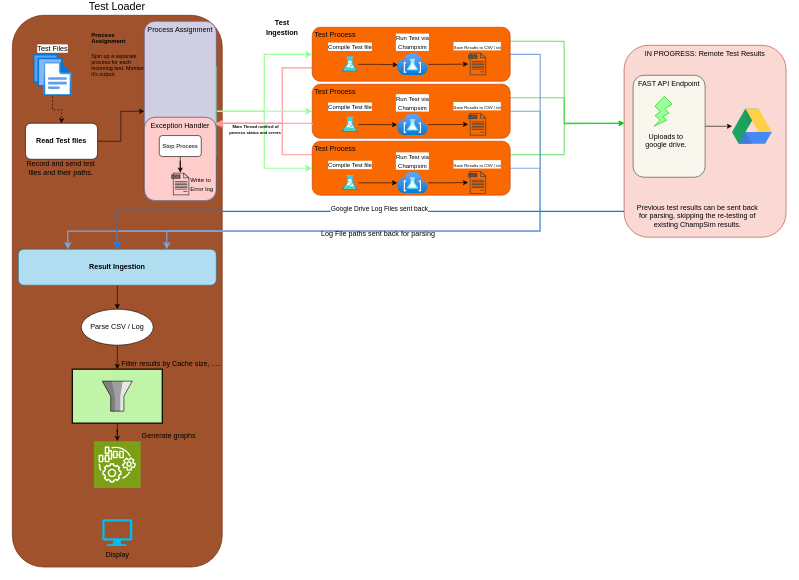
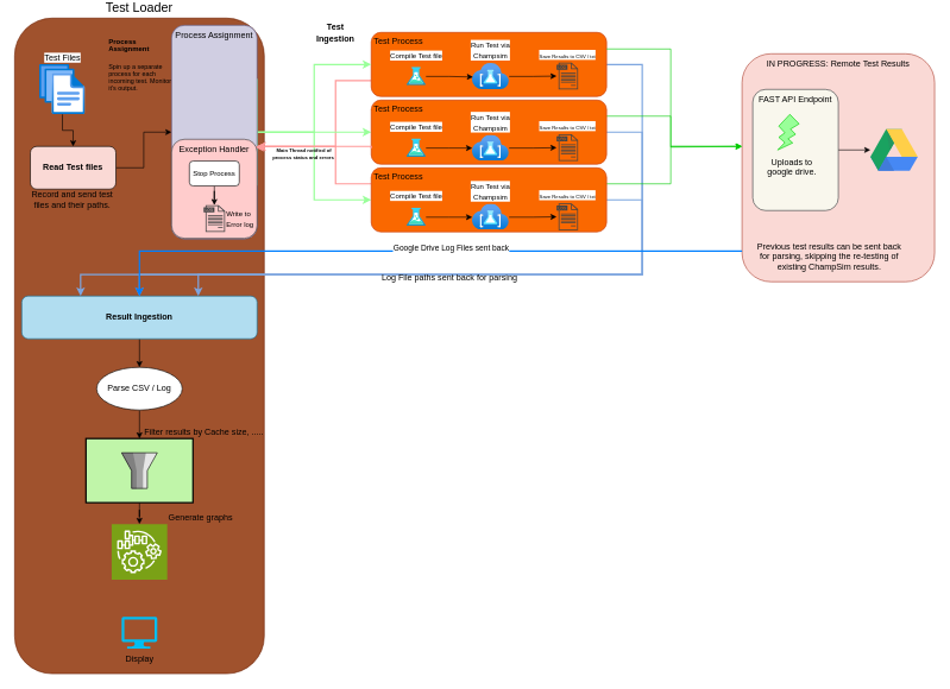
  <mxCell id="0" />
  <mxCell id="1" parent="0" />
  <mxCell id="2" value="&lt;font style=&quot;font-size: 18px;&quot;&gt;Test Loader&lt;/font&gt;" style="rounded=1;whiteSpace=wrap;html=1;labelPosition=center;verticalLabelPosition=top;align=center;verticalAlign=bottom;fillColor=#a0522d;strokeColor=#6D1F00;fontColor=#000000;" vertex="1" parent="1"><mxGeometry x="20" y="20" width="350" height="920" as="geometry" /></mxCell>
- <mxCell id="3" style="edgeStyle=orthogonalEdgeStyle;rounded=0;orthogonalLoop=1;jettySize=auto;html=1;entryX=0.5;entryY=0;entryDx=0;entryDy=0;dashed=1;" edge="1" parent="1" source="4" target="7"><mxGeometry relative="1" as="geometry" /></mxCell>
+ <mxCell id="3" style="edgeStyle=orthogonalEdgeStyle;rounded=0;orthogonalLoop=1;jettySize=auto;html=1;entryX=0.5;entryY=0;entryDx=0;entryDy=0;" edge="1" parent="1" source="4" target="7"><mxGeometry relative="1" as="geometry" /></mxCell>
  <mxCell id="4" value="Test Files" style="image;aspect=fixed;html=1;points=[];align=center;fontSize=12;image=img/lib/azure2/general/Files.svg;labelPosition=center;verticalLabelPosition=top;verticalAlign=bottom;" vertex="1" parent="1"><mxGeometry x="55" y="85" width="64" height="70" as="geometry" /></mxCell>
  <mxCell id="5" value="IN PROGRESS: Remote Test Results" style="rounded=1;whiteSpace=wrap;html=1;fillColor=#fad9d5;strokeColor=#ae4132;labelPosition=center;verticalLabelPosition=middle;align=center;verticalAlign=top;" vertex="1" parent="1"><mxGeometry x="1040" y="70" width="270" height="320" as="geometry" /></mxCell>
  <mxCell id="6" style="edgeStyle=orthogonalEdgeStyle;rounded=0;orthogonalLoop=1;jettySize=auto;html=1;entryX=0;entryY=0.5;entryDx=0;entryDy=0;" edge="1" parent="1" source="7" target="15"><mxGeometry relative="1" as="geometry" /></mxCell>
- <mxCell id="7" value="&lt;b&gt;Read Test files&lt;/b&gt;" style="rounded=1;whiteSpace=wrap;html=1;" vertex="1" parent="1"><mxGeometry x="42" y="200" width="120" height="60" as="geometry" /></mxCell>
+ <mxCell id="7" value="&lt;b&gt;Read Test files&lt;/b&gt;" style="rounded=1;whiteSpace=wrap;html=1;fillColor=#fad9d5;" vertex="1" parent="1"><mxGeometry x="42" y="200" width="120" height="60" as="geometry" /></mxCell>
  <mxCell id="8" style="edgeStyle=orthogonalEdgeStyle;rounded=0;orthogonalLoop=1;jettySize=auto;html=1;exitX=0;exitY=0.75;exitDx=0;exitDy=0;strokeColor=#FF9999;strokeWidth=2;" edge="1" parent="1" source="10"><mxGeometry relative="1" as="geometry"><mxPoint x="360" y="200" as="targetPoint" /><Array as="points"><mxPoint x="470" y="108" /><mxPoint x="470" y="200" /></Array></mxGeometry></mxCell>
  <mxCell id="9" style="edgeStyle=orthogonalEdgeStyle;rounded=0;orthogonalLoop=1;jettySize=auto;html=1;entryX=0.25;entryY=0;entryDx=0;entryDy=0;strokeWidth=2;strokeColor=#7EA6E0;" edge="1" parent="1" source="10" target="46"><mxGeometry relative="1" as="geometry"><Array as="points"><mxPoint x="900" y="85" /><mxPoint x="900" y="380" /><mxPoint x="112" y="380" /></Array></mxGeometry></mxCell>
  <mxCell id="10" value="Test Process" style="rounded=1;whiteSpace=wrap;html=1;labelPosition=center;verticalLabelPosition=middle;align=left;verticalAlign=top;spacing=0;spacingLeft=4;fillColor=#fa6800;strokeColor=#C73500;fontColor=#000000;" vertex="1" parent="1"><mxGeometry x="520" y="40" width="330" height="90" as="geometry" /></mxCell>
  <mxCell id="11" style="edgeStyle=orthogonalEdgeStyle;rounded=0;orthogonalLoop=1;jettySize=auto;html=1;exitX=1;exitY=0.25;exitDx=0;exitDy=0;entryX=0;entryY=0.5;entryDx=0;entryDy=0;strokeColor=#99FF99;strokeWidth=2;" edge="1" parent="1" source="15" target="10"><mxGeometry relative="1" as="geometry"><Array as="points"><mxPoint x="360" y="180" /><mxPoint x="440" y="180" /><mxPoint x="440" y="85" /></Array></mxGeometry></mxCell>
  <mxCell id="12" value="&lt;font style=&quot;font-size: 7px;&quot;&gt;Save Results to CSV / txt&lt;/font&gt;" style="sketch=0;pointerEvents=1;shadow=0;dashed=0;html=1;strokeColor=none;fillColor=#434445;aspect=fixed;labelPosition=center;verticalLabelPosition=top;verticalAlign=bottom;align=center;outlineConnect=0;shape=mxgraph.vvd.log_files;labelBackgroundColor=default;spacing=4;" vertex="1" parent="1"><mxGeometry x="780" y="82.5" width="30" height="37.5" as="geometry" /></mxCell>
  <mxCell id="13" style="edgeStyle=orthogonalEdgeStyle;rounded=0;orthogonalLoop=1;jettySize=auto;html=1;exitX=1;exitY=0.5;exitDx=0;exitDy=0;entryX=0;entryY=0.5;entryDx=0;entryDy=0;strokeColor=#99FF99;strokeWidth=2;" edge="1" parent="1" source="15" target="22"><mxGeometry relative="1" as="geometry" /></mxCell>
  <mxCell id="14" style="edgeStyle=orthogonalEdgeStyle;rounded=0;orthogonalLoop=1;jettySize=auto;html=1;exitX=1;exitY=0.75;exitDx=0;exitDy=0;entryX=0;entryY=0.5;entryDx=0;entryDy=0;strokeColor=#99FF99;strokeWidth=2;" edge="1" parent="1" source="15" target="26"><mxGeometry relative="1" as="geometry"><Array as="points"><mxPoint x="360" y="180" /><mxPoint x="440" y="180" /><mxPoint x="440" y="275" /></Array></mxGeometry></mxCell>
  <mxCell id="15" value="Process Assignment" style="rounded=1;whiteSpace=wrap;html=1;verticalAlign=top;fillColor=#d0cee2;strokeColor=#56517e;" vertex="1" parent="1"><mxGeometry x="240" y="30" width="120" height="300" as="geometry" /></mxCell>
  <mxCell id="16" style="edgeStyle=orthogonalEdgeStyle;rounded=0;orthogonalLoop=1;jettySize=auto;html=1;" edge="1" parent="1" source="17" target="12"><mxGeometry relative="1" as="geometry" /></mxCell>
  <mxCell id="17" value="&lt;font style=&quot;font-size: 10px;&quot;&gt;Run Test via&lt;br&gt;Champsim&lt;/font&gt;" style="image;aspect=fixed;html=1;points=[];align=center;image=img/lib/azure2/other/Test_Base.svg;labelPosition=center;verticalLabelPosition=top;verticalAlign=middle;spacing=7;" vertex="1" parent="1"><mxGeometry x="661.66" y="83.53" width="51.67" height="36.47" as="geometry" /></mxCell>
  <mxCell id="18" value="&lt;h1 style=&quot;margin-top: 0px; line-height: 20%;&quot;&gt;&lt;font style=&quot;font-size: 10px;&quot;&gt;Process Assignment&lt;/font&gt;&lt;/h1&gt;&lt;p style=&quot;line-height: 77%;&quot;&gt;&lt;font style=&quot;font-size: 9px;&quot;&gt;Spin up a separate process for each incoming test. Monitor it's output.&amp;nbsp;&amp;nbsp;&lt;/font&gt;&lt;/p&gt;" style="text;html=1;whiteSpace=wrap;overflow=hidden;rounded=0;align=left;" vertex="1" parent="1"><mxGeometry x="150" y="40" width="100" height="80" as="geometry" /></mxCell>
  <mxCell id="19" value="Record and send test files and their paths." style="text;html=1;align=center;verticalAlign=middle;whiteSpace=wrap;rounded=0;" vertex="1" parent="1"><mxGeometry x="42" y="260" width="118" height="30" as="geometry" /></mxCell>
  <mxCell id="20" style="edgeStyle=orthogonalEdgeStyle;rounded=0;orthogonalLoop=1;jettySize=auto;html=1;exitX=1;exitY=0.25;exitDx=0;exitDy=0;strokeColor=#00CC00;" edge="1" parent="1" source="22"><mxGeometry relative="1" as="geometry"><mxPoint x="1040" y="200" as="targetPoint" /><Array as="points"><mxPoint x="940" y="157" /><mxPoint x="940" y="201" /><mxPoint x="1040" y="201" /></Array></mxGeometry></mxCell>
  <mxCell id="21" style="edgeStyle=orthogonalEdgeStyle;rounded=0;orthogonalLoop=1;jettySize=auto;html=1;entryX=0.5;entryY=0;entryDx=0;entryDy=0;strokeWidth=2;strokeColor=#7EA6E0;" edge="1" parent="1" source="22" target="46"><mxGeometry relative="1" as="geometry"><Array as="points"><mxPoint x="900" y="180" /><mxPoint x="900" y="380" /><mxPoint x="195" y="380" /></Array></mxGeometry></mxCell>
  <mxCell id="22" value="Test Process" style="rounded=1;whiteSpace=wrap;html=1;labelPosition=center;verticalLabelPosition=middle;align=left;verticalAlign=top;spacing=0;spacingLeft=4;fillColor=#fa6800;strokeColor=#C73500;fontColor=#000000;" vertex="1" parent="1"><mxGeometry x="520" y="135" width="330" height="90" as="geometry" /></mxCell>
  <mxCell id="23" style="edgeStyle=orthogonalEdgeStyle;rounded=0;orthogonalLoop=1;jettySize=auto;html=1;exitX=0;exitY=0.25;exitDx=0;exitDy=0;strokeColor=#FF9999;strokeWidth=2;" edge="1" parent="1" source="26"><mxGeometry relative="1" as="geometry"><mxPoint x="360" y="200" as="targetPoint" /><Array as="points"><mxPoint x="470" y="253" /><mxPoint x="470" y="200" /></Array></mxGeometry></mxCell>
  <mxCell id="24" style="edgeStyle=orthogonalEdgeStyle;rounded=0;orthogonalLoop=1;jettySize=auto;html=1;exitX=1;exitY=0.25;exitDx=0;exitDy=0;strokeColor=#00CC00;" edge="1" parent="1" source="26"><mxGeometry relative="1" as="geometry"><mxPoint x="1040" y="200" as="targetPoint" /><Array as="points"><mxPoint x="940" y="252" /><mxPoint x="940" y="200" /></Array></mxGeometry></mxCell>
  <mxCell id="25" style="edgeStyle=orthogonalEdgeStyle;rounded=0;orthogonalLoop=1;jettySize=auto;html=1;entryX=0.75;entryY=0;entryDx=0;entryDy=0;strokeWidth=2;strokeColor=#7EA6E0;" edge="1" parent="1" source="26" target="46"><mxGeometry relative="1" as="geometry"><Array as="points"><mxPoint x="900" y="275" /><mxPoint x="900" y="380" /><mxPoint x="278" y="380" /></Array></mxGeometry></mxCell>
  <mxCell id="26" value="Test Process" style="rounded=1;whiteSpace=wrap;html=1;labelPosition=center;verticalLabelPosition=middle;align=left;verticalAlign=top;spacing=0;spacingLeft=4;fillColor=#fa6800;strokeColor=#C73500;fontColor=#000000;" vertex="1" parent="1"><mxGeometry x="520" y="230" width="330" height="90" as="geometry" /></mxCell>
  <mxCell id="27" style="edgeStyle=orthogonalEdgeStyle;rounded=0;orthogonalLoop=1;jettySize=auto;html=1;exitX=0;exitY=0.75;exitDx=0;exitDy=0;entryX=0.981;entryY=0.082;entryDx=0;entryDy=0;entryPerimeter=0;strokeColor=#FF9999;strokeWidth=2;" edge="1" parent="1" source="22" target="50"><mxGeometry relative="1" as="geometry"><Array as="points"><mxPoint x="520" y="200" /><mxPoint x="360" y="200" /><mxPoint x="360" y="201" /></Array></mxGeometry></mxCell>
  <mxCell id="28" value="&lt;p style=&quot;line-height: 140%;&quot;&gt;&lt;b&gt;Test Ingestion&lt;/b&gt;&lt;/p&gt;" style="text;html=1;align=center;verticalAlign=middle;whiteSpace=wrap;rounded=0;" vertex="1" parent="1"><mxGeometry x="440" y="25" width="60" height="30" as="geometry" /></mxCell>
  <mxCell id="29" value="&lt;p style=&quot;line-height: 80%;&quot;&gt;&lt;font style=&quot;font-size: 7px;&quot;&gt;&lt;b&gt;&amp;nbsp;Main Thread notified of process status and errors&lt;/b&gt;&lt;/font&gt;&lt;/p&gt;" style="text;html=1;align=center;verticalAlign=middle;whiteSpace=wrap;rounded=0;" vertex="1" parent="1"><mxGeometry x="380" y="195" width="90" height="30" as="geometry" /></mxCell>
  <mxCell id="30" value="&lt;font style=&quot;font-size: 10px;&quot;&gt;Compile Test file&lt;/font&gt;" style="image;aspect=fixed;html=1;points=[];align=center;fontSize=12;image=img/lib/azure2/general/Load_Test.svg;labelPosition=center;verticalLabelPosition=top;verticalAlign=bottom;spacing=9;" vertex="1" parent="1"><mxGeometry x="570" y="88.76" width="26.79" height="26" as="geometry" /></mxCell>
  <mxCell id="31" style="edgeStyle=orthogonalEdgeStyle;rounded=0;orthogonalLoop=1;jettySize=auto;html=1;entryX=0.022;entryY=0.523;entryDx=0;entryDy=0;entryPerimeter=0;" edge="1" parent="1" source="30" target="17"><mxGeometry relative="1" as="geometry" /></mxCell>
  <mxCell id="32" value="&lt;font style=&quot;font-size: 7px;&quot;&gt;Save Results to CSV / txt&lt;/font&gt;" style="sketch=0;pointerEvents=1;shadow=0;dashed=0;html=1;strokeColor=none;fillColor=#434445;aspect=fixed;labelPosition=center;verticalLabelPosition=top;verticalAlign=bottom;align=center;outlineConnect=0;shape=mxgraph.vvd.log_files;labelBackgroundColor=default;spacing=4;" vertex="1" parent="1"><mxGeometry x="780" y="183" width="30" height="37.5" as="geometry" /></mxCell>
  <mxCell id="33" style="edgeStyle=orthogonalEdgeStyle;rounded=0;orthogonalLoop=1;jettySize=auto;html=1;" edge="1" parent="1" source="34" target="32"><mxGeometry relative="1" as="geometry" /></mxCell>
  <mxCell id="34" value="&lt;font style=&quot;font-size: 10px;&quot;&gt;Run Test via&lt;br&gt;Champsim&lt;/font&gt;" style="image;aspect=fixed;html=1;points=[];align=center;image=img/lib/azure2/other/Test_Base.svg;labelPosition=center;verticalLabelPosition=top;verticalAlign=middle;spacing=7;" vertex="1" parent="1"><mxGeometry x="661.66" y="184.03" width="51.67" height="36.47" as="geometry" /></mxCell>
  <mxCell id="35" style="edgeStyle=orthogonalEdgeStyle;rounded=0;orthogonalLoop=1;jettySize=auto;html=1;" edge="1" parent="1" source="36" target="34"><mxGeometry relative="1" as="geometry" /></mxCell>
  <mxCell id="36" value="&lt;font style=&quot;font-size: 10px;&quot;&gt;Compile Test file&lt;/font&gt;" style="image;aspect=fixed;html=1;points=[];align=center;fontSize=12;image=img/lib/azure2/general/Load_Test.svg;labelPosition=center;verticalLabelPosition=top;verticalAlign=bottom;spacing=9;" vertex="1" parent="1"><mxGeometry x="570" y="189.26" width="26.79" height="26" as="geometry" /></mxCell>
  <mxCell id="37" value="&lt;font style=&quot;font-size: 7px;&quot;&gt;Save Results to CSV / txt&lt;/font&gt;" style="sketch=0;pointerEvents=1;shadow=0;dashed=0;html=1;strokeColor=none;fillColor=#434445;aspect=fixed;labelPosition=center;verticalLabelPosition=top;verticalAlign=bottom;align=center;outlineConnect=0;shape=mxgraph.vvd.log_files;labelBackgroundColor=default;spacing=4;" vertex="1" parent="1"><mxGeometry x="780" y="280" width="30" height="37.5" as="geometry" /></mxCell>
  <mxCell id="38" style="edgeStyle=orthogonalEdgeStyle;rounded=0;orthogonalLoop=1;jettySize=auto;html=1;" edge="1" parent="1" source="39" target="37"><mxGeometry relative="1" as="geometry" /></mxCell>
  <mxCell id="39" value="&lt;font style=&quot;font-size: 10px;&quot;&gt;Run Test via&lt;br&gt;Champsim&lt;/font&gt;" style="image;aspect=fixed;html=1;points=[];align=center;image=img/lib/azure2/other/Test_Base.svg;labelPosition=center;verticalLabelPosition=top;verticalAlign=middle;spacing=7;" vertex="1" parent="1"><mxGeometry x="661.66" y="281.03" width="51.67" height="36.47" as="geometry" /></mxCell>
  <mxCell id="40" style="edgeStyle=orthogonalEdgeStyle;rounded=0;orthogonalLoop=1;jettySize=auto;html=1;" edge="1" parent="1" source="43" target="39"><mxGeometry relative="1" as="geometry" /></mxCell>
  <mxCell id="41" style="edgeStyle=orthogonalEdgeStyle;rounded=0;orthogonalLoop=1;jettySize=auto;html=1;" edge="1" parent="1" source="42" target="47"><mxGeometry relative="1" as="geometry" /></mxCell>
  <mxCell id="42" value="FAST API Endpoint" style="rounded=1;whiteSpace=wrap;html=1;verticalAlign=top;fillColor=#f9f7ed;strokeColor=#36393d;" vertex="1" parent="1"><mxGeometry x="1055" y="120" width="120" height="170" as="geometry" /></mxCell>
  <mxCell id="43" value="&lt;font style=&quot;font-size: 10px;&quot;&gt;Compile Test file&lt;/font&gt;" style="image;aspect=fixed;html=1;points=[];align=center;fontSize=12;image=img/lib/azure2/general/Load_Test.svg;labelPosition=center;verticalLabelPosition=top;verticalAlign=bottom;spacing=9;" vertex="1" parent="1"><mxGeometry x="570" y="286.26" width="26.79" height="26" as="geometry" /></mxCell>
  <mxCell id="44" value="" style="verticalLabelPosition=top;verticalAlign=bottom;html=1;shape=mxgraph.basic.flash;strokeColor=#00CC00;fillStyle=solid;fillColor=#99FF99;labelPosition=center;align=center;" vertex="1" parent="1"><mxGeometry x="1090" y="155" width="30" height="50" as="geometry" /></mxCell>
  <mxCell id="45" style="edgeStyle=orthogonalEdgeStyle;rounded=0;orthogonalLoop=1;jettySize=auto;html=1;entryX=0.5;entryY=0;entryDx=0;entryDy=0;" edge="1" parent="1" source="46" target="59"><mxGeometry relative="1" as="geometry" /></mxCell>
  <mxCell id="46" value="&lt;b&gt;Result Ingestion&lt;/b&gt;" style="rounded=1;whiteSpace=wrap;html=1;labelPosition=center;verticalLabelPosition=middle;align=center;verticalAlign=middle;fillColor=#b1ddf0;strokeColor=#10739e;" vertex="1" parent="1"><mxGeometry x="30" y="410" width="330" height="60" as="geometry" /></mxCell>
  <mxCell id="47" value="" style="dashed=0;outlineConnect=0;html=1;align=center;labelPosition=center;verticalLabelPosition=bottom;verticalAlign=top;shape=mxgraph.weblogos.google_drive" vertex="1" parent="1"><mxGeometry x="1220" y="176" width="66.4" height="58" as="geometry" /></mxCell>
  <mxCell id="48" style="edgeStyle=orthogonalEdgeStyle;rounded=0;orthogonalLoop=1;jettySize=auto;html=1;exitX=1;exitY=0.25;exitDx=0;exitDy=0;entryX=-0.003;entryY=0.086;entryDx=0;entryDy=0;entryPerimeter=0;strokeColor=#00CC00;" edge="1" parent="1"><mxGeometry relative="1" as="geometry"><mxPoint x="850" y="63.27" as="sourcePoint" /><mxPoint x="1039.19" y="200.004" as="targetPoint" /><Array as="points"><mxPoint x="940" y="63" /><mxPoint x="940" y="200" /></Array></mxGeometry></mxCell>
  <mxCell id="49" value="Log File paths sent back for parsing" style="text;html=1;align=center;verticalAlign=middle;whiteSpace=wrap;rounded=0;" vertex="1" parent="1"><mxGeometry x="530" y="370.26" width="200" height="30" as="geometry" /></mxCell>
  <mxCell id="50" value="Exception Handler" style="rounded=1;whiteSpace=wrap;html=1;verticalAlign=top;fillColor=#ffcccc;strokeColor=#36393d;" vertex="1" parent="1"><mxGeometry x="240" y="190" width="120" height="139" as="geometry" /></mxCell>
  <mxCell id="51" style="edgeStyle=orthogonalEdgeStyle;rounded=0;orthogonalLoop=1;jettySize=auto;html=1;" edge="1" parent="1" source="52" target="53"><mxGeometry relative="1" as="geometry" /></mxCell>
  <mxCell id="52" value="&lt;font style=&quot;font-size: 10px;&quot;&gt;Stop Process&lt;/font&gt;" style="rounded=1;whiteSpace=wrap;html=1;" vertex="1" parent="1"><mxGeometry x="265" y="220.5" width="70" height="35" as="geometry" /></mxCell>
  <mxCell id="53" value="&lt;font style=&quot;font-size: 10px;&quot;&gt;Write to&lt;br&gt;Error log&lt;/font&gt;" style="sketch=0;pointerEvents=1;shadow=0;dashed=0;html=1;strokeColor=none;fillColor=#434445;aspect=fixed;labelPosition=right;verticalLabelPosition=middle;verticalAlign=middle;align=left;outlineConnect=0;shape=mxgraph.vvd.log_files;" vertex="1" parent="1"><mxGeometry x="285" y="282.5" width="30" height="37.5" as="geometry" /></mxCell>
  <mxCell id="54" style="edgeStyle=orthogonalEdgeStyle;rounded=0;orthogonalLoop=1;jettySize=auto;html=1;entryX=0.5;entryY=0;entryDx=0;entryDy=0;strokeWidth=2;strokeColor=#007FFF;" edge="1" parent="1" source="5" target="46"><mxGeometry relative="1" as="geometry"><Array as="points"><mxPoint x="195" y="347" /></Array></mxGeometry></mxCell>
  <mxCell id="55" value="Google Drive Log Files sent back" style="edgeLabel;html=1;align=center;verticalAlign=middle;resizable=0;points=[];" vertex="1" connectable="0" parent="54"><mxGeometry x="-0.085" y="-1" relative="1" as="geometry"><mxPoint x="6" y="-4" as="offset" /></mxGeometry></mxCell>
  <mxCell id="56" value="Uploads to google drive.&lt;div&gt;&lt;br&gt;&lt;br&gt;&lt;/div&gt;" style="text;html=1;align=center;verticalAlign=middle;whiteSpace=wrap;rounded=0;" vertex="1" parent="1"><mxGeometry x="1070" y="215" width="80" height="55" as="geometry" /></mxCell>
  <mxCell id="57" value="Previous test results can be sent back for parsing, skipping the re-testing of existing ChampSim results." style="text;html=1;align=center;verticalAlign=middle;whiteSpace=wrap;rounded=0;" vertex="1" parent="1"><mxGeometry x="1055" y="340.26" width="215" height="30" as="geometry" /></mxCell>
  <mxCell id="58" style="edgeStyle=orthogonalEdgeStyle;rounded=0;orthogonalLoop=1;jettySize=auto;html=1;" edge="1" parent="1" source="59" target="61"><mxGeometry relative="1" as="geometry" /></mxCell>
  <mxCell id="59" value="Parse CSV / Log" style="ellipse;whiteSpace=wrap;html=1;" vertex="1" parent="1"><mxGeometry x="135" y="510" width="120" height="60" as="geometry" /></mxCell>
  <mxCell id="60" style="edgeStyle=orthogonalEdgeStyle;rounded=0;orthogonalLoop=1;jettySize=auto;html=1;" edge="1" parent="1" source="61" target="62"><mxGeometry relative="1" as="geometry" /></mxCell>
  <mxCell id="61" value="&lt;font style=&quot;font-size: 12px;&quot;&gt;Filter results by Cache size, .....&lt;/font&gt;" style="html=1;strokeWidth=2;outlineConnect=0;dashed=0;align=left;fontSize=10;fillColor=#c0f5a9;verticalLabelPosition=top;verticalAlign=bottom;shape=mxgraph.eip.message_filter;labelPosition=right;spacingRight=-5;spacing=2;spacingBottom=0;spacingLeft=-70;" vertex="1" parent="1"><mxGeometry x="120" y="610" width="150" height="90" as="geometry" /></mxCell>
  <mxCell id="62" value="&lt;font color=&quot;#000000&quot;&gt;Generate graphs&lt;/font&gt;" style="sketch=0;points=[[0,0,0],[0.25,0,0],[0.5,0,0],[0.75,0,0],[1,0,0],[0,1,0],[0.25,1,0],[0.5,1,0],[0.75,1,0],[1,1,0],[0,0.25,0],[0,0.5,0],[0,0.75,0],[1,0.25,0],[1,0.5,0],[1,0.75,0]];outlineConnect=0;fontColor=#232F3E;fillColor=#7AA116;strokeColor=#ffffff;dashed=0;verticalLabelPosition=top;verticalAlign=bottom;align=left;html=1;fontSize=12;fontStyle=0;aspect=fixed;shape=mxgraph.aws4.resourceIcon;resIcon=mxgraph.aws4.iot_things_graph;labelPosition=right;" vertex="1" parent="1"><mxGeometry x="156" y="730" width="78" height="78" as="geometry" /></mxCell>
  <mxCell id="63" value="Display" style="verticalLabelPosition=bottom;html=1;verticalAlign=top;align=center;strokeColor=none;fillColor=#00BEF2;shape=mxgraph.azure.computer;pointerEvents=1;" vertex="1" parent="1"><mxGeometry x="170" y="860" width="50" height="45" as="geometry" /></mxCell>
